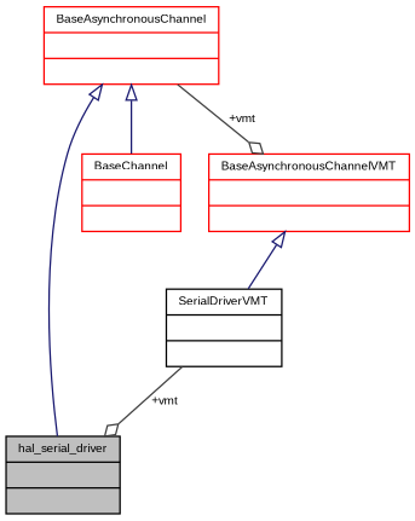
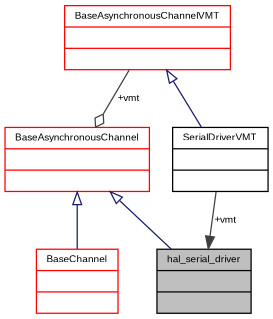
  digraph {
    fontname="Liberation Sans"
    node [color=red fontname="Liberation Sans" fontsize=8 shape=record]
    edge [arrowtail=onormal color=midnightblue dir=back fontname="Liberation Sans" fontsize=8 labelfontname=Helvetica labelfontsize=8 style=solid]
    n1 [color=black fillcolor=grey75 fontcolor=black height=0.2 label="{hal_serial_driver\n||}" style=filled width=0.4]
    n2 [height=0.2 label="{BaseAsynchronousChannel\n||}" width=0.4]
    n3 [height=0.2 label="{BaseChannel\n||}" width=0.4]
    n4 [height=0.2 label="{BaseAsynchronousChannelVMT\n||}" width=0.4]
    n5 [color=black height=0.2 label="{SerialDriverVMT\n||}" width=0.4]
    n2 -> n1
    n2 -> n3
-   n2 -> n4 [arrowhead=odiamond color=grey25 label=" +vmt" arrowtail="" dir=""]
+   n4 -> n2 [arrowhead=odiamond color=grey25 label=" +vmt" arrowtail="" dir=""]
    n4 -> n5
-   n5 -> n1 [arrowhead=odiamond color=grey25 label=" +vmt" arrowtail="" dir=""]
+   n5 -> n1 [arrowhead=normal color=grey25 label=" +vmt" arrowtail="" dir=""]
  }
